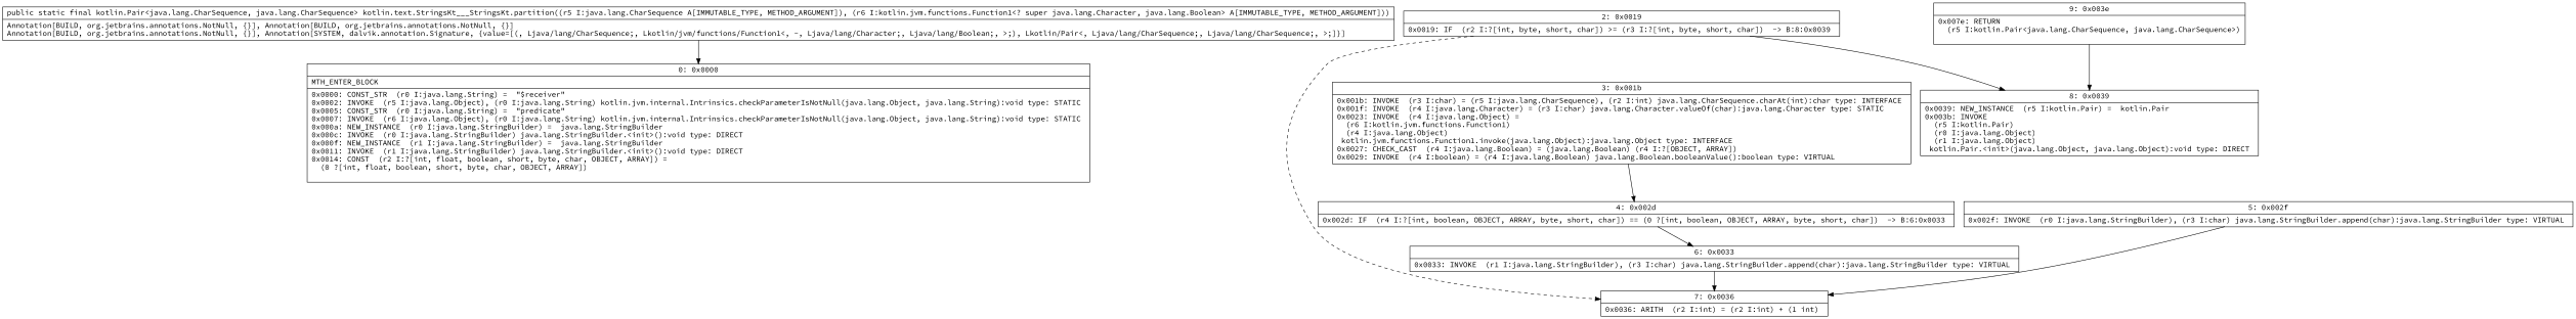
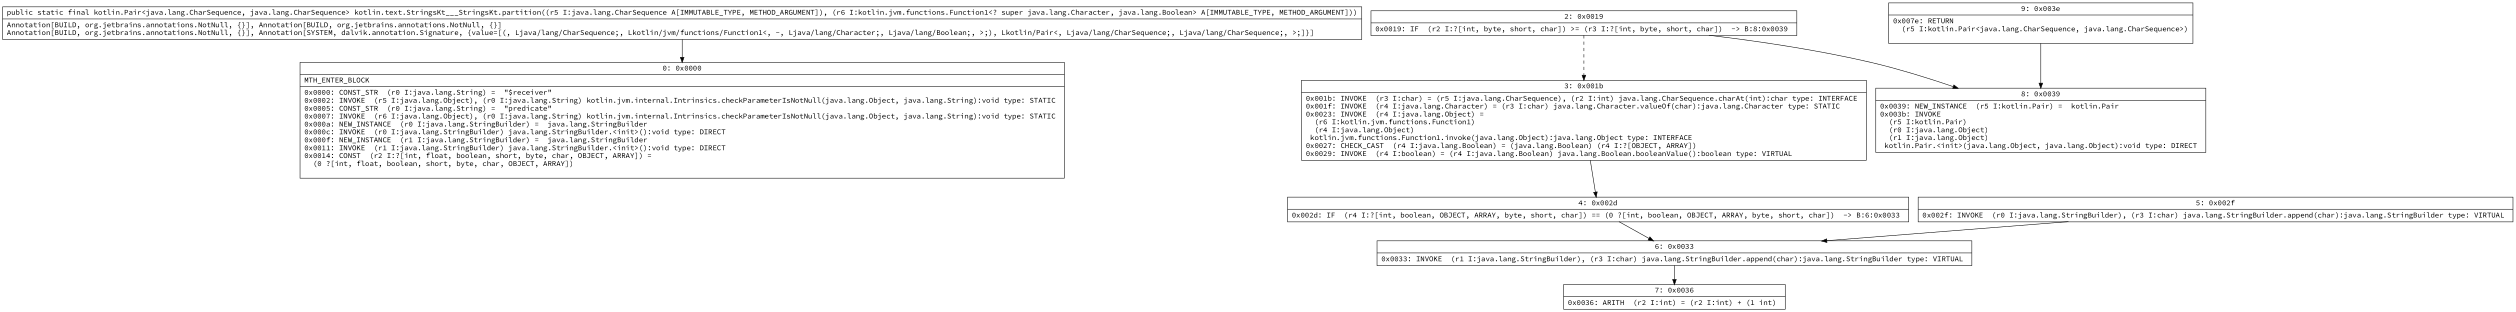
  digraph {
    fontname="Source Code Pro"
    node [fontname="Source Code Pro" shape=record]
    edge [fontname="Source Code Pro"]
    n1 [label="{0\:\ 0x0000|MTH_ENTER_BLOCK\l|0x0000: CONST_STR  (r0 I:java.lang.String) =  \"$receiver\" \l0x0002: INVOKE  (r5 I:java.lang.Object), (r0 I:java.lang.String) kotlin.jvm.internal.Intrinsics.checkParameterIsNotNull(java.lang.Object, java.lang.String):void type: STATIC \l0x0005: CONST_STR  (r0 I:java.lang.String) =  \"predicate\" \l0x0007: INVOKE  (r6 I:java.lang.Object), (r0 I:java.lang.String) kotlin.jvm.internal.Intrinsics.checkParameterIsNotNull(java.lang.Object, java.lang.String):void type: STATIC \l0x000a: NEW_INSTANCE  (r0 I:java.lang.StringBuilder) =  java.lang.StringBuilder \l0x000c: INVOKE  (r0 I:java.lang.StringBuilder) java.lang.StringBuilder.\<init\>():void type: DIRECT \l0x000f: NEW_INSTANCE  (r1 I:java.lang.StringBuilder) =  java.lang.StringBuilder \l0x0011: INVOKE  (r1 I:java.lang.StringBuilder) java.lang.StringBuilder.\<init\>():void type: DIRECT \l0x0014: CONST  (r2 I:?[int, float, boolean, short, byte, char, OBJECT, ARRAY]) = \l  (0 ?[int, float, boolean, short, byte, char, OBJECT, ARRAY])\l \l}"]
    n2 [label="{2\:\ 0x0019|0x0019: IF  (r2 I:?[int, byte, short, char]) \>= (r3 I:?[int, byte, short, char])  \-\> B:8:0x0039 \l}"]
    n3 [label="{3\:\ 0x001b|0x001b: INVOKE  (r3 I:char) = (r5 I:java.lang.CharSequence), (r2 I:int) java.lang.CharSequence.charAt(int):char type: INTERFACE \l0x001f: INVOKE  (r4 I:java.lang.Character) = (r3 I:char) java.lang.Character.valueOf(char):java.lang.Character type: STATIC \l0x0023: INVOKE  (r4 I:java.lang.Object) = \l  (r6 I:kotlin.jvm.functions.Function1)\l  (r4 I:java.lang.Object)\l kotlin.jvm.functions.Function1.invoke(java.lang.Object):java.lang.Object type: INTERFACE \l0x0027: CHECK_CAST  (r4 I:java.lang.Boolean) = (java.lang.Boolean) (r4 I:?[OBJECT, ARRAY]) \l0x0029: INVOKE  (r4 I:boolean) = (r4 I:java.lang.Boolean) java.lang.Boolean.booleanValue():boolean type: VIRTUAL \l}"]
    n4 [label="{8\:\ 0x0039|0x0039: NEW_INSTANCE  (r5 I:kotlin.Pair) =  kotlin.Pair \l0x003b: INVOKE  \l  (r5 I:kotlin.Pair)\l  (r0 I:java.lang.Object)\l  (r1 I:java.lang.Object)\l kotlin.Pair.\<init\>(java.lang.Object, java.lang.Object):void type: DIRECT \l}"]
    n5 [label="{4\:\ 0x002d|0x002d: IF  (r4 I:?[int, boolean, OBJECT, ARRAY, byte, short, char]) == (0 ?[int, boolean, OBJECT, ARRAY, byte, short, char])  \-\> B:6:0x0033 \l}"]
    n6 [label="{6\:\ 0x0033|0x0033: INVOKE  (r1 I:java.lang.StringBuilder), (r3 I:char) java.lang.StringBuilder.append(char):java.lang.StringBuilder type: VIRTUAL \l}"]
    n7 [label="{5\:\ 0x002f|0x002f: INVOKE  (r0 I:java.lang.StringBuilder), (r3 I:char) java.lang.StringBuilder.append(char):java.lang.StringBuilder type: VIRTUAL \l}"]
    n8 [label="{7\:\ 0x0036|0x0036: ARITH  (r2 I:int) = (r2 I:int) + (1 int) \l}"]
    n9 [label="{9\:\ 0x003e|0x007e: RETURN  \l  (r5 I:kotlin.Pair\<java.lang.CharSequence, java.lang.CharSequence\>)\l \l}"]
    n10 [label="{public static final kotlin.Pair\<java.lang.CharSequence, java.lang.CharSequence\> kotlin.text.StringsKt___StringsKt.partition((r5 I:java.lang.CharSequence A[IMMUTABLE_TYPE, METHOD_ARGUMENT]), (r6 I:kotlin.jvm.functions.Function1\<? super java.lang.Character, java.lang.Boolean\> A[IMMUTABLE_TYPE, METHOD_ARGUMENT]))  | Annotation[BUILD, org.jetbrains.annotations.NotNull, \{\}], Annotation[BUILD, org.jetbrains.annotations.NotNull, \{\}]\lAnnotation[BUILD, org.jetbrains.annotations.NotNull, \{\}], Annotation[SYSTEM, dalvik.annotation.Signature, \{value=[(, Ljava\/lang\/CharSequence;, Lkotlin\/jvm\/functions\/Function1\<, \-, Ljava\/lang\/Character;, Ljava\/lang\/Boolean;, \>;), Lkotlin\/Pair\<, Ljava\/lang\/CharSequence;, Ljava\/lang\/CharSequence;, \>;]\}]\l}"]
-   n2 -> n8 [style=dashed]
+   n2 -> n3 [style=dashed]
    n2 -> n4
    n3 -> n5
    n5 -> n6
    n6 -> n8
-   n7 -> n8
+   n7 -> n6
    n9 -> n4
    n10 -> n1
  }
